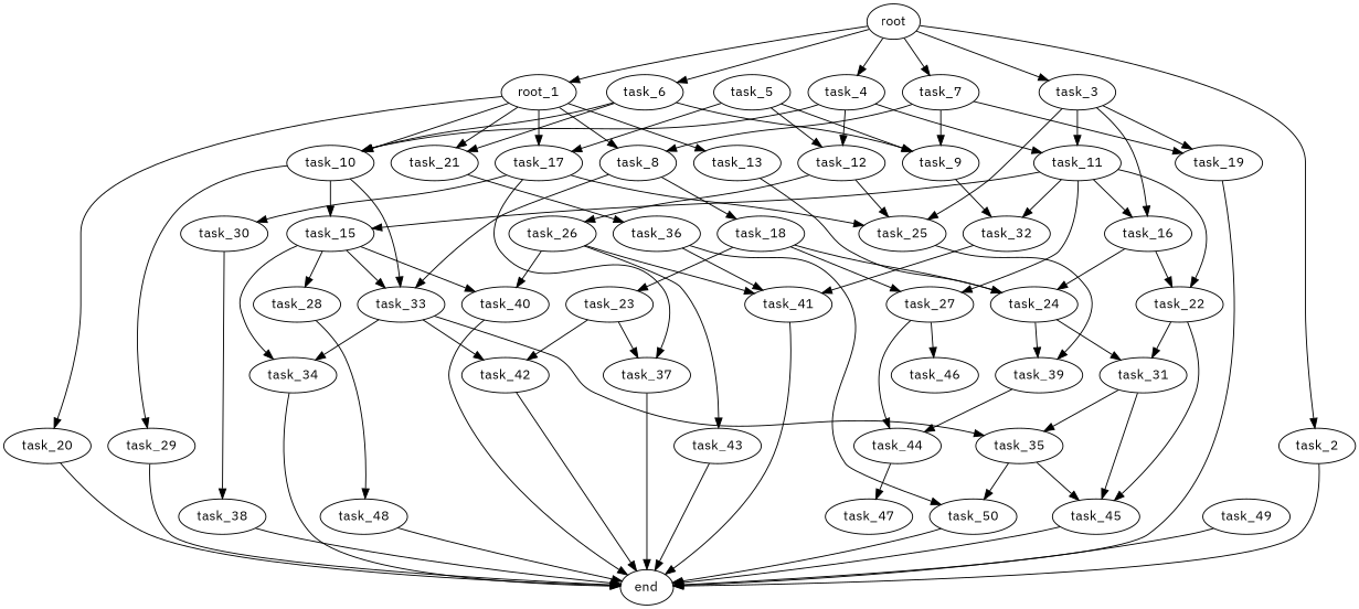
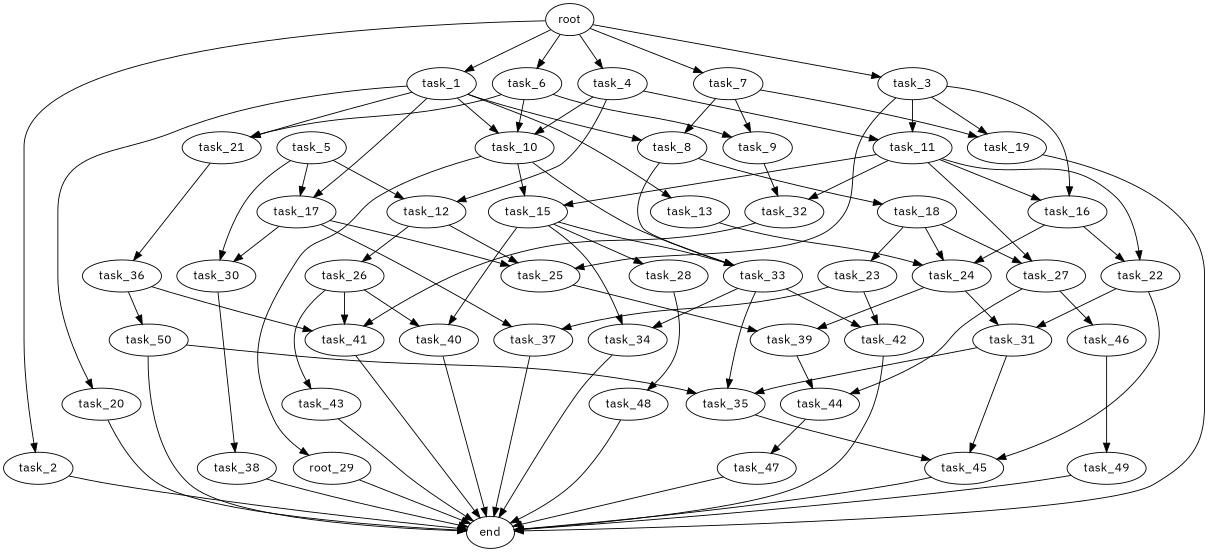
  digraph {
    fontname="IBM Plex Sans"
    node [fontname="IBM Plex Sans"]
    edge [fontname="IBM Plex Sans"]
    root
-   task_1 [label=root_1]
+   task_1
    task_2
    task_3
    task_4
    task_6
    task_7
    task_8
    task_10
    task_13
    task_17
    task_20
    task_21
    end
    task_11
    task_16
    task_19
    task_25
    task_12
    task_5
    task_9
    task_18
    task_33
    task_15
-   task_29
+   task_29 [label=root_29]
    task_24
    task_30
    task_37
    task_36
    task_32
    task_22
    task_27
    task_39
    task_26
    task_23
    task_34
    task_42
    task_35
    task_41
    task_28
    task_40
    task_31
    task_45
    task_44
    task_46
    task_43
    task_48
    task_38
    task_50
    task_47
    task_49
    root -> task_1
    root -> task_2
    root -> task_3
    root -> task_4
    root -> task_6
    root -> task_7
    task_1 -> task_8
    task_1 -> task_10
    task_1 -> task_13
    task_1 -> task_17
    task_1 -> task_20
    task_1 -> task_21
    task_2 -> end
    task_3 -> task_11
    task_3 -> task_16
    task_3 -> task_19
    task_3 -> task_25
    task_4 -> task_10
    task_4 -> task_11
    task_4 -> task_12
    task_6 -> task_10
    task_6 -> task_21
    task_6 -> task_9
    task_7 -> task_8
    task_7 -> task_19
    task_7 -> task_9
    task_8 -> task_18
    task_8 -> task_33
    task_10 -> task_33
    task_10 -> task_15
    task_10 -> task_29
    task_13 -> task_24
    task_17 -> task_25
    task_17 -> task_30
    task_17 -> task_37
    task_20 -> end
    task_21 -> task_36
    task_11 -> task_16
    task_11 -> task_15
    task_11 -> task_32
    task_11 -> task_22
    task_11 -> task_27
    task_16 -> task_24
    task_16 -> task_22
    task_19 -> end
    task_25 -> task_39
    task_12 -> task_25
    task_12 -> task_26
    task_5 -> task_17
    task_5 -> task_12
-   task_5 -> task_9
+   task_5 -> task_30
    task_9 -> task_32
    task_18 -> task_24
    task_18 -> task_27
    task_18 -> task_23
    task_33 -> task_34
    task_33 -> task_42
    task_33 -> task_35
    task_15 -> task_33
    task_15 -> task_34
    task_15 -> task_28
    task_15 -> task_40
    task_29 -> end
    task_24 -> task_39
    task_24 -> task_31
    task_30 -> task_38
    task_37 -> end
    task_36 -> task_41
    task_36 -> task_50
    task_32 -> task_41
    task_22 -> task_31
    task_22 -> task_45
    task_27 -> task_44
    task_27 -> task_46
    task_39 -> task_44
    task_26 -> task_41
    task_26 -> task_40
    task_26 -> task_43
    task_23 -> task_37
    task_23 -> task_42
    task_34 -> end
    task_42 -> end
    task_35 -> task_45
-   task_35 -> task_50
+   task_50 -> task_35
    task_41 -> end
    task_28 -> task_48
    task_40 -> end
    task_31 -> task_35
    task_31 -> task_45
    task_45 -> end
    task_44 -> task_47
+   task_46 -> task_49
    task_43 -> end
    task_48 -> end
    task_38 -> end
    task_50 -> end
+   task_47 -> end
    task_49 -> end
  }
